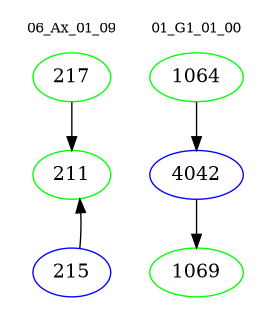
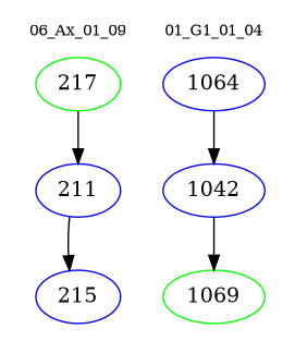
  digraph {
    node [color=green]
    edge [color=black]
    n1 [label=217]
    n2 [color=blue label=215]
-   n3 [label=211]
-   n4 [label=1064]
-   n5 [color=blue label=4042]
+   n3 [color=blue label=211]
+   n4 [color=blue label=1064]
+   n5 [color=blue label=1042]
    n6 [label=1069]
    subgraph cluster_1 {
      color=white
      fontsize=10
      label="06_Ax_01_09"
      n1
      n2
      n3
    }
    subgraph cluster_2 {
      color=white
      fontsize=10
-     label="01_G1_01_00"
+     label="01_G1_01_04"
      n4
      n5
      n6
    }
    n1 -> n3
-   n2 -> n3
+   n3 -> n2
    n4 -> n5
    n5 -> n6
  }
